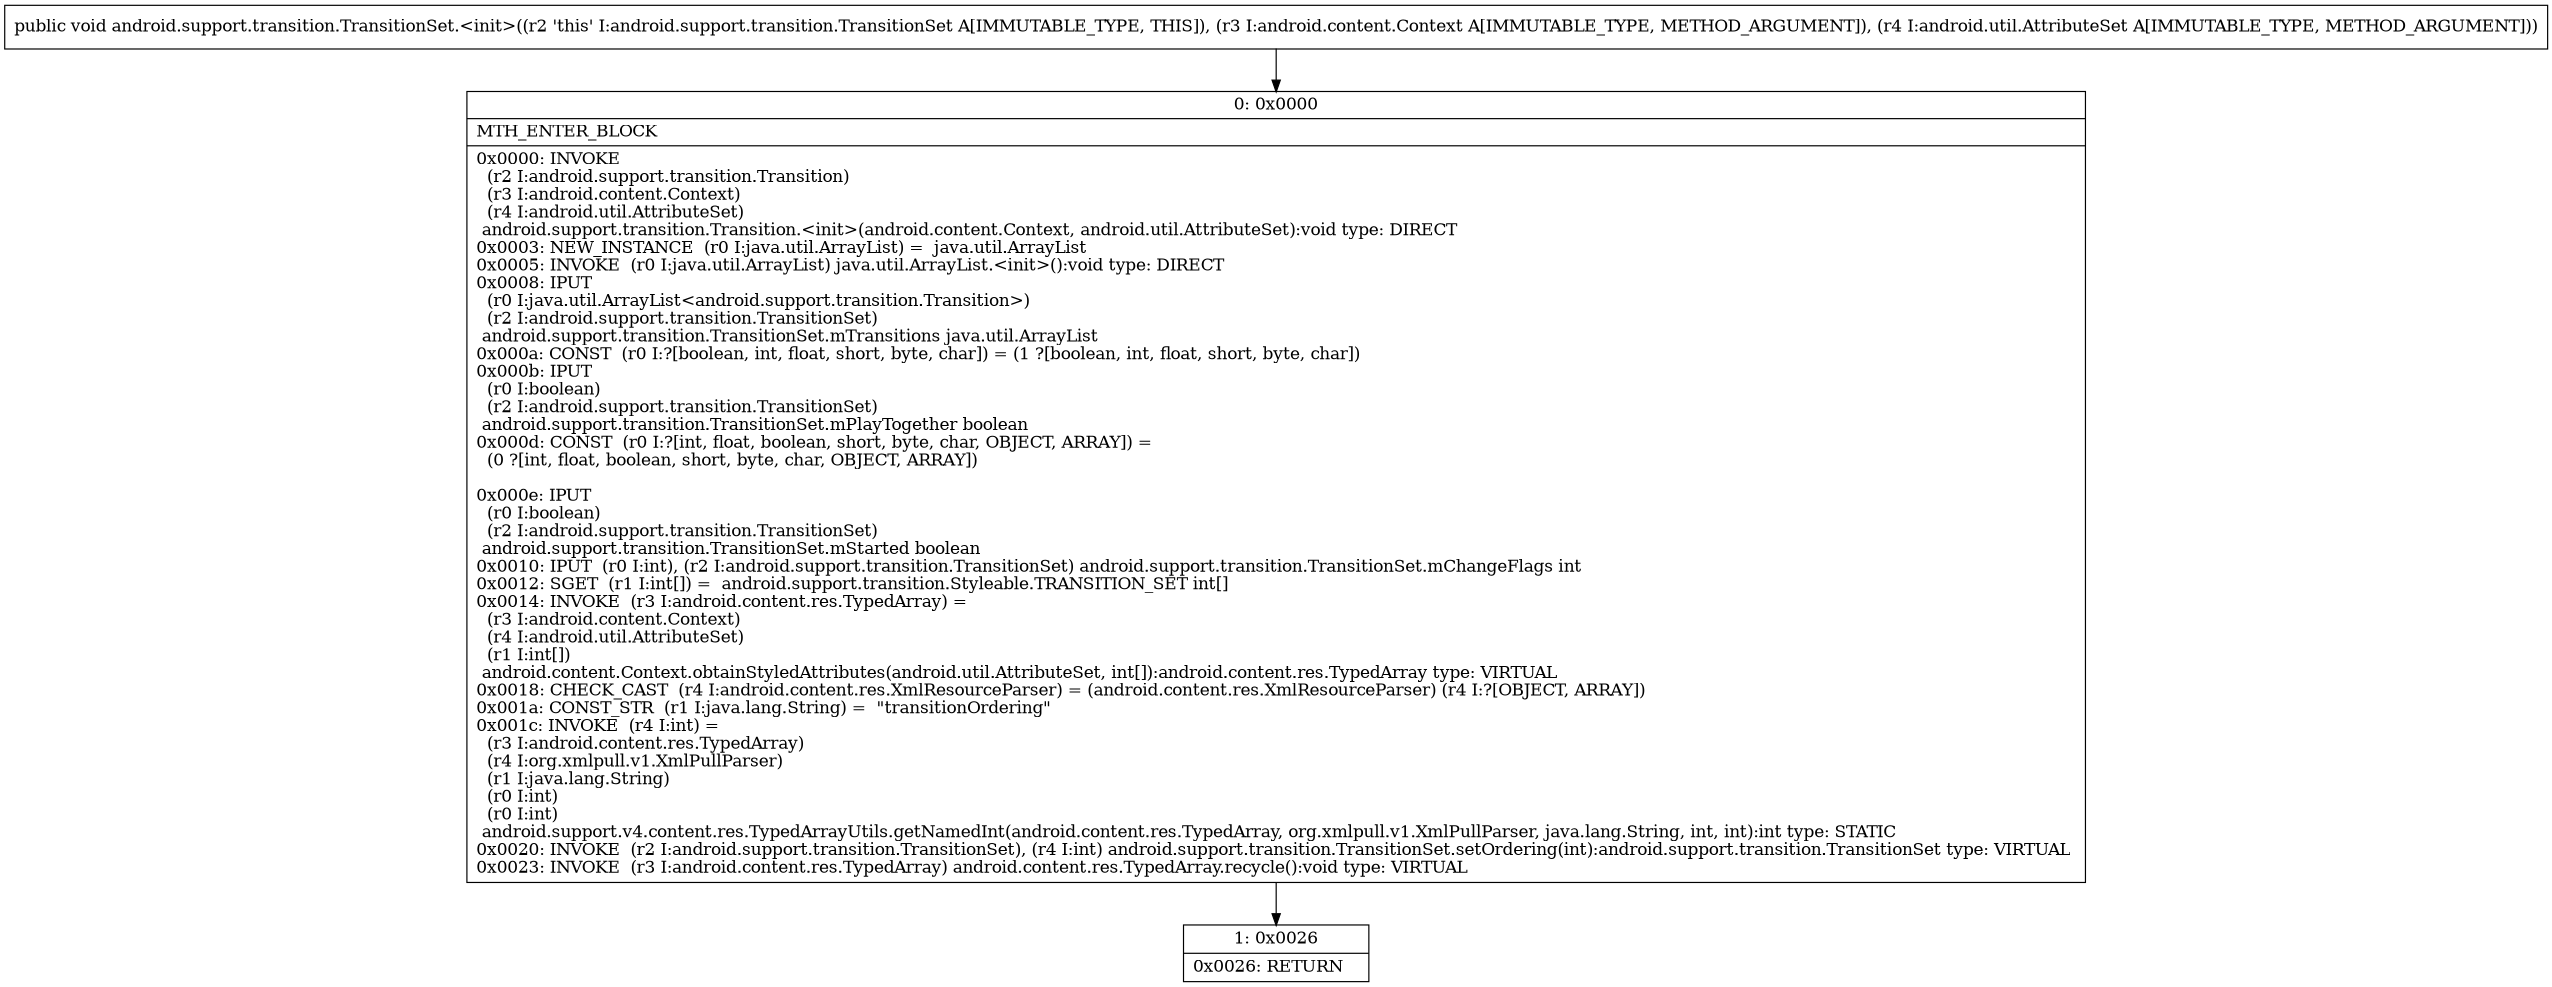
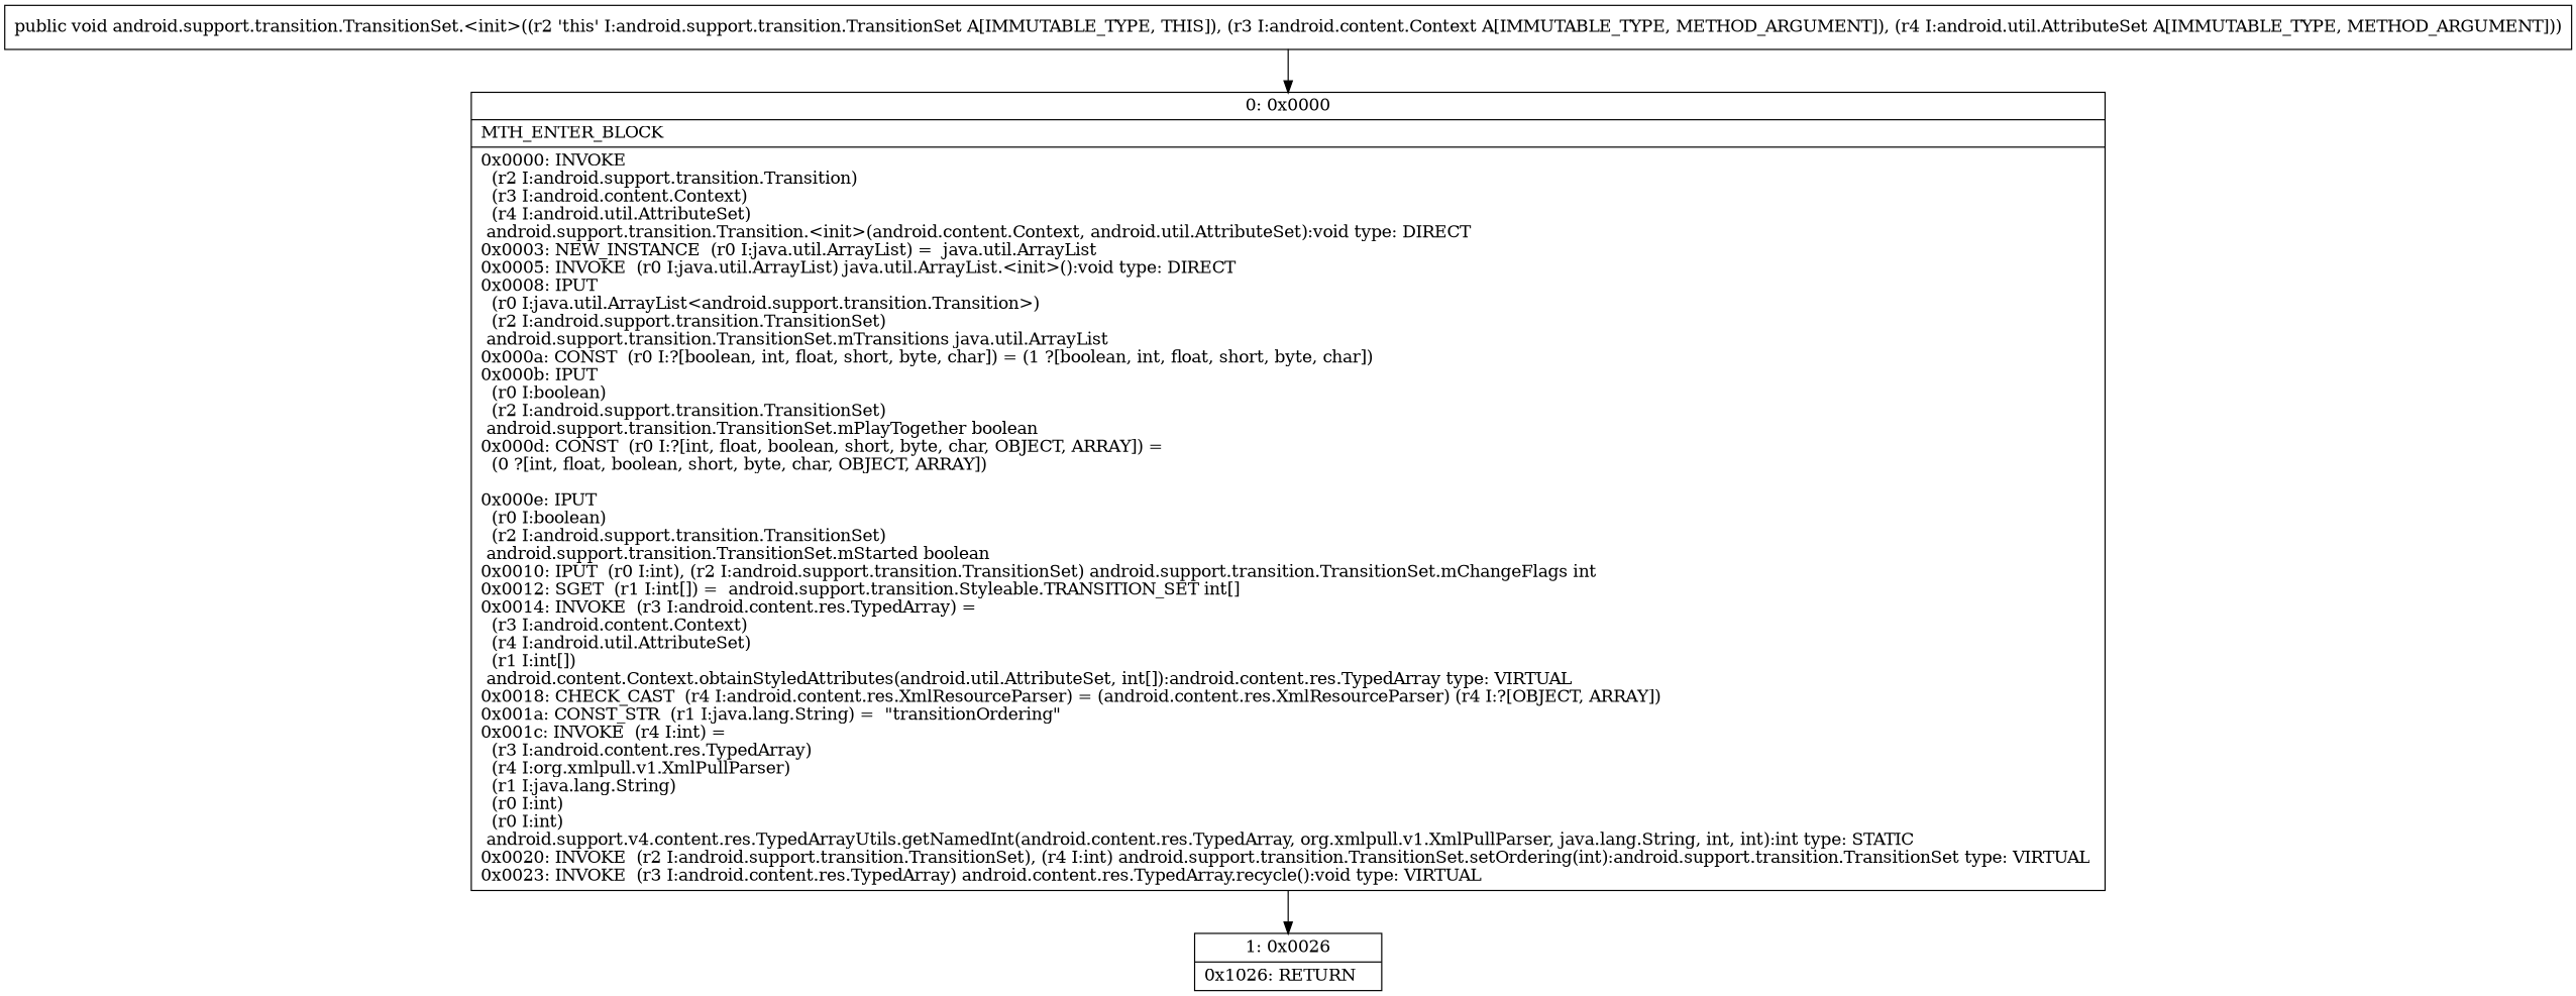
  digraph {
    node [shape=record]
    n1 [label="{0\:\ 0x0000|MTH_ENTER_BLOCK\l|0x0000: INVOKE  \l  (r2 I:android.support.transition.Transition)\l  (r3 I:android.content.Context)\l  (r4 I:android.util.AttributeSet)\l android.support.transition.Transition.\<init\>(android.content.Context, android.util.AttributeSet):void type: DIRECT \l0x0003: NEW_INSTANCE  (r0 I:java.util.ArrayList) =  java.util.ArrayList \l0x0005: INVOKE  (r0 I:java.util.ArrayList) java.util.ArrayList.\<init\>():void type: DIRECT \l0x0008: IPUT  \l  (r0 I:java.util.ArrayList\<android.support.transition.Transition\>)\l  (r2 I:android.support.transition.TransitionSet)\l android.support.transition.TransitionSet.mTransitions java.util.ArrayList \l0x000a: CONST  (r0 I:?[boolean, int, float, short, byte, char]) = (1 ?[boolean, int, float, short, byte, char]) \l0x000b: IPUT  \l  (r0 I:boolean)\l  (r2 I:android.support.transition.TransitionSet)\l android.support.transition.TransitionSet.mPlayTogether boolean \l0x000d: CONST  (r0 I:?[int, float, boolean, short, byte, char, OBJECT, ARRAY]) = \l  (0 ?[int, float, boolean, short, byte, char, OBJECT, ARRAY])\l \l0x000e: IPUT  \l  (r0 I:boolean)\l  (r2 I:android.support.transition.TransitionSet)\l android.support.transition.TransitionSet.mStarted boolean \l0x0010: IPUT  (r0 I:int), (r2 I:android.support.transition.TransitionSet) android.support.transition.TransitionSet.mChangeFlags int \l0x0012: SGET  (r1 I:int[]) =  android.support.transition.Styleable.TRANSITION_SET int[] \l0x0014: INVOKE  (r3 I:android.content.res.TypedArray) = \l  (r3 I:android.content.Context)\l  (r4 I:android.util.AttributeSet)\l  (r1 I:int[])\l android.content.Context.obtainStyledAttributes(android.util.AttributeSet, int[]):android.content.res.TypedArray type: VIRTUAL \l0x0018: CHECK_CAST  (r4 I:android.content.res.XmlResourceParser) = (android.content.res.XmlResourceParser) (r4 I:?[OBJECT, ARRAY]) \l0x001a: CONST_STR  (r1 I:java.lang.String) =  \"transitionOrdering\" \l0x001c: INVOKE  (r4 I:int) = \l  (r3 I:android.content.res.TypedArray)\l  (r4 I:org.xmlpull.v1.XmlPullParser)\l  (r1 I:java.lang.String)\l  (r0 I:int)\l  (r0 I:int)\l android.support.v4.content.res.TypedArrayUtils.getNamedInt(android.content.res.TypedArray, org.xmlpull.v1.XmlPullParser, java.lang.String, int, int):int type: STATIC \l0x0020: INVOKE  (r2 I:android.support.transition.TransitionSet), (r4 I:int) android.support.transition.TransitionSet.setOrdering(int):android.support.transition.TransitionSet type: VIRTUAL \l0x0023: INVOKE  (r3 I:android.content.res.TypedArray) android.content.res.TypedArray.recycle():void type: VIRTUAL \l}"]
-   n2 [label="{1\:\ 0x0026|0x0026: RETURN   \l}"]
+   n2 [label="{1\:\ 0x0026|0x1026: RETURN   \l}"]
    n3 [label="{public void android.support.transition.TransitionSet.\<init\>((r2 'this' I:android.support.transition.TransitionSet A[IMMUTABLE_TYPE, THIS]), (r3 I:android.content.Context A[IMMUTABLE_TYPE, METHOD_ARGUMENT]), (r4 I:android.util.AttributeSet A[IMMUTABLE_TYPE, METHOD_ARGUMENT])) }"]
    n1 -> n2
    n3 -> n1
  }
